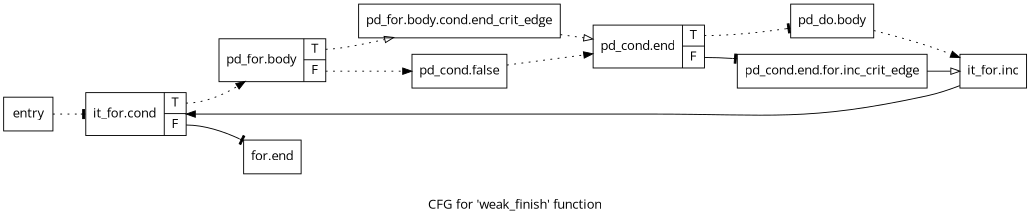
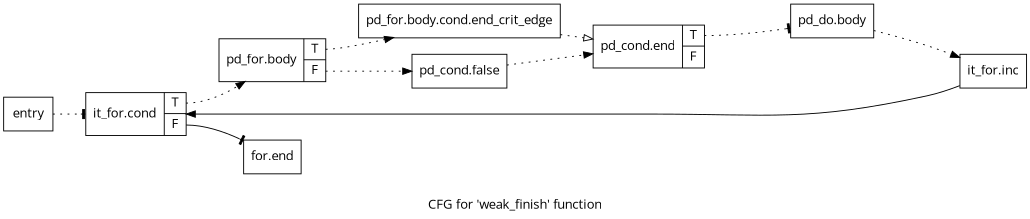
  digraph {
    fontname="Open Sans"
    label="CFG for 'weak_finish' function"
    rankdir=LR
    node [fontname="Open Sans" shape=record]
    edge [arrowhead=normal fontname="Open Sans" style=dotted]
    n1 [label="{entry}"]
    n2 [label="{it_for.cond|{<s0>T|<s1>F}}"]
    n3 [label="{pd_for.body|{<s0>T|<s1>F}}"]
    n4 [label="{for.end}"]
    n5 [label="{pd_for.body.cond.end_crit_edge}"]
    n6 [label="{pd_cond.false}"]
    n7 [label="{pd_cond.end|{<s0>T|<s1>F}}"]
    n8 [label="{pd_do.body}"]
-   n9 [label="{pd_cond.end.for.inc_crit_edge}"]
    n10 [label="{it_for.inc}"]
    n1 -> n2 [arrowhead=tee]
    n2 -> n3 [tailport=s0]
    n2 -> n4 [arrowhead=tee style=solid tailport=s1]
-   n3 -> n5 [arrowhead=onormal tailport=s0]
+   n3 -> n5 [tailport=s0]
    n3 -> n6 [tailport=s1]
    n5 -> n7 [arrowhead=onormal]
    n6 -> n7
    n7 -> n8 [arrowhead=tee tailport=s0]
-   n7 -> n9 [arrowhead=tee style=solid tailport=s1]
    n8 -> n10
-   n9 -> n10 [arrowhead=onormal style=solid]
    n10 -> n2 [style=solid]
  }
